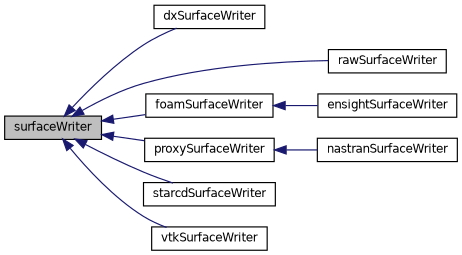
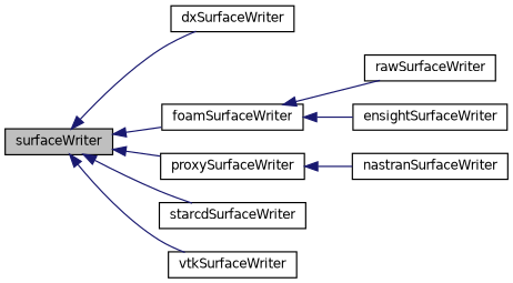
  digraph {
    rankdir=LR
    node [color=black fontname=Helvetica fontsize=10 shape=record]
    edge [color=midnightblue dir=back fontname=Helvetica fontsize=10 labelfontname=Helvetica labelfontsize=10 style=solid]
    n1 [fillcolor=grey75 fontcolor=black height=0.2 label=surfaceWriter style=filled width=0.4]
    n2 [height=0.2 label=dxSurfaceWriter width=0.4]
    n3 [height=0.2 label=foamSurfaceWriter width=0.4]
    n4 [height=0.2 label=proxySurfaceWriter width=0.4]
    n5 [height=0.2 label=rawSurfaceWriter width=0.4]
    n6 [height=0.2 label=starcdSurfaceWriter width=0.4]
    n7 [height=0.2 label=vtkSurfaceWriter width=0.4]
    n8 [height=0.2 label=ensightSurfaceWriter width=0.4]
    n9 [height=0.2 label=nastranSurfaceWriter width=0.4]
    n1 -> n2
    n1 -> n3
    n1 -> n4
-   n1 -> n5
+   n3 -> n5
    n1 -> n6
    n1 -> n7
    n3 -> n8
    n4 -> n9
  }
